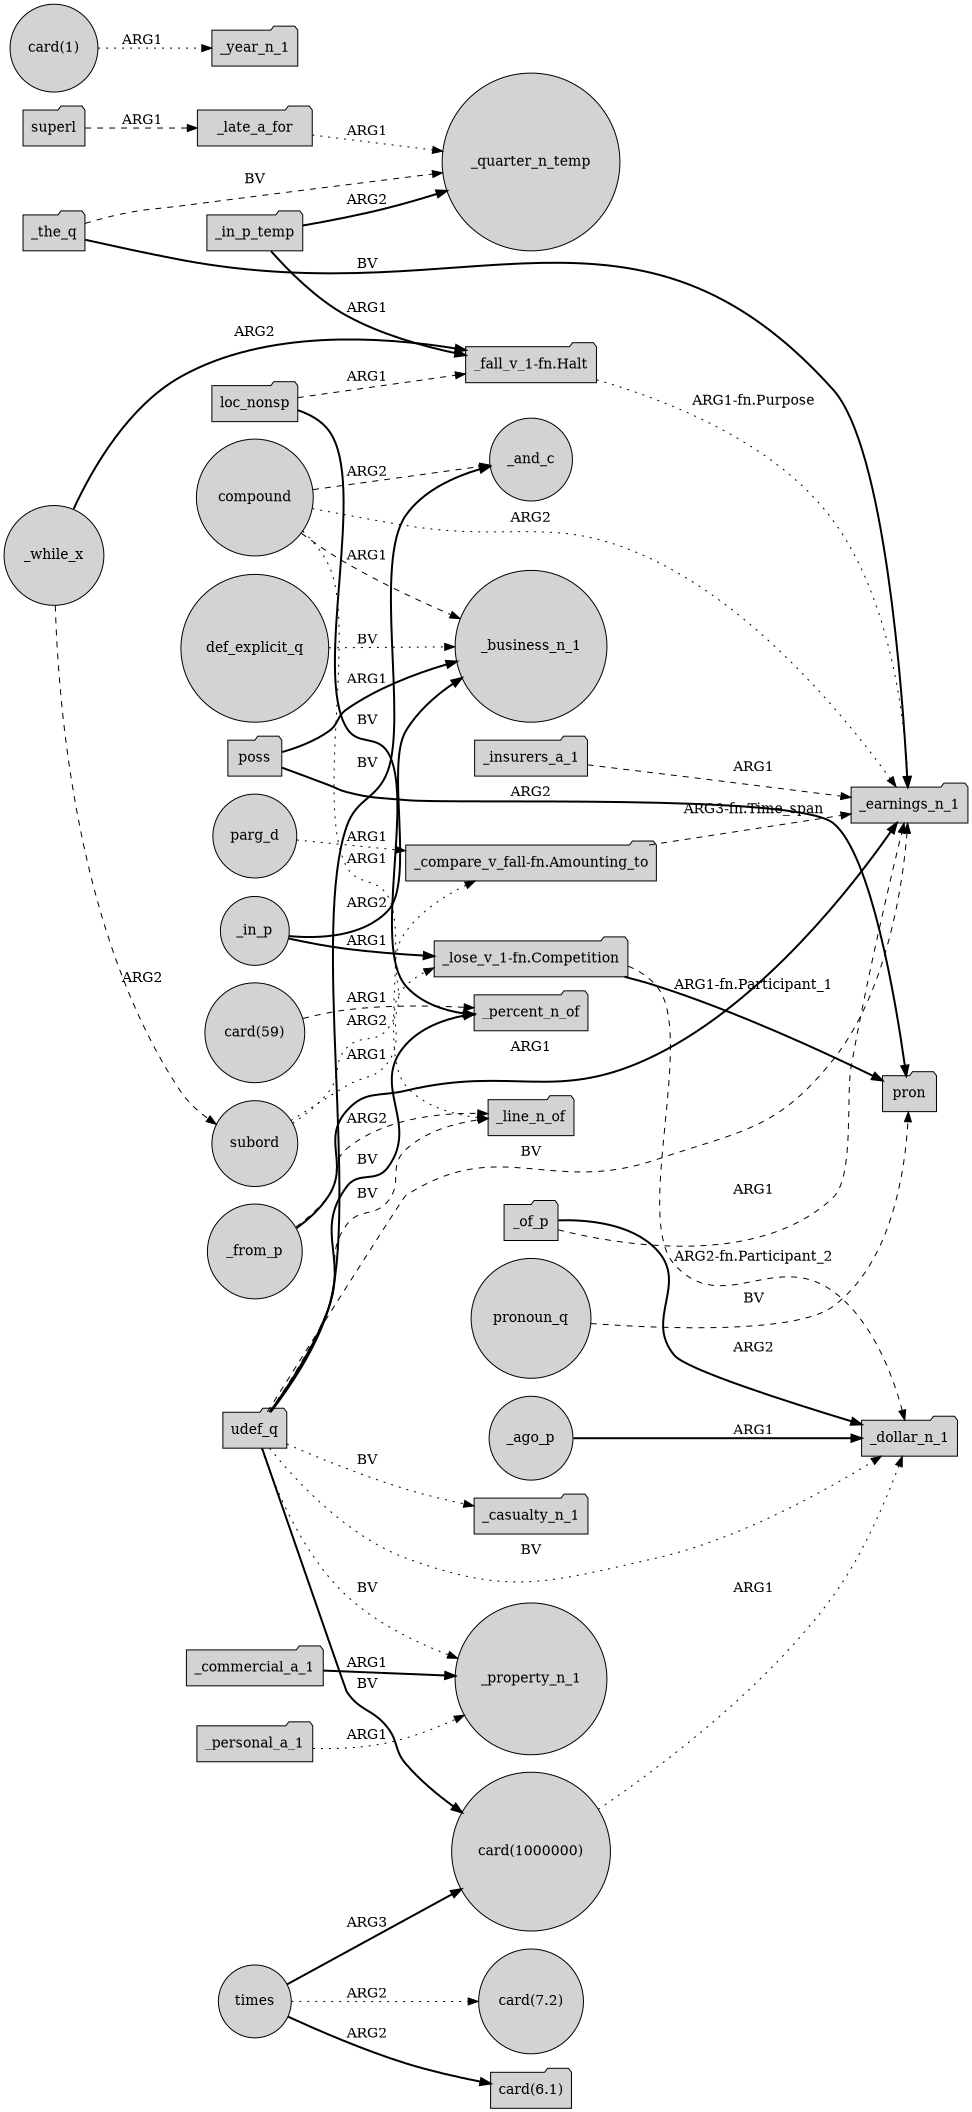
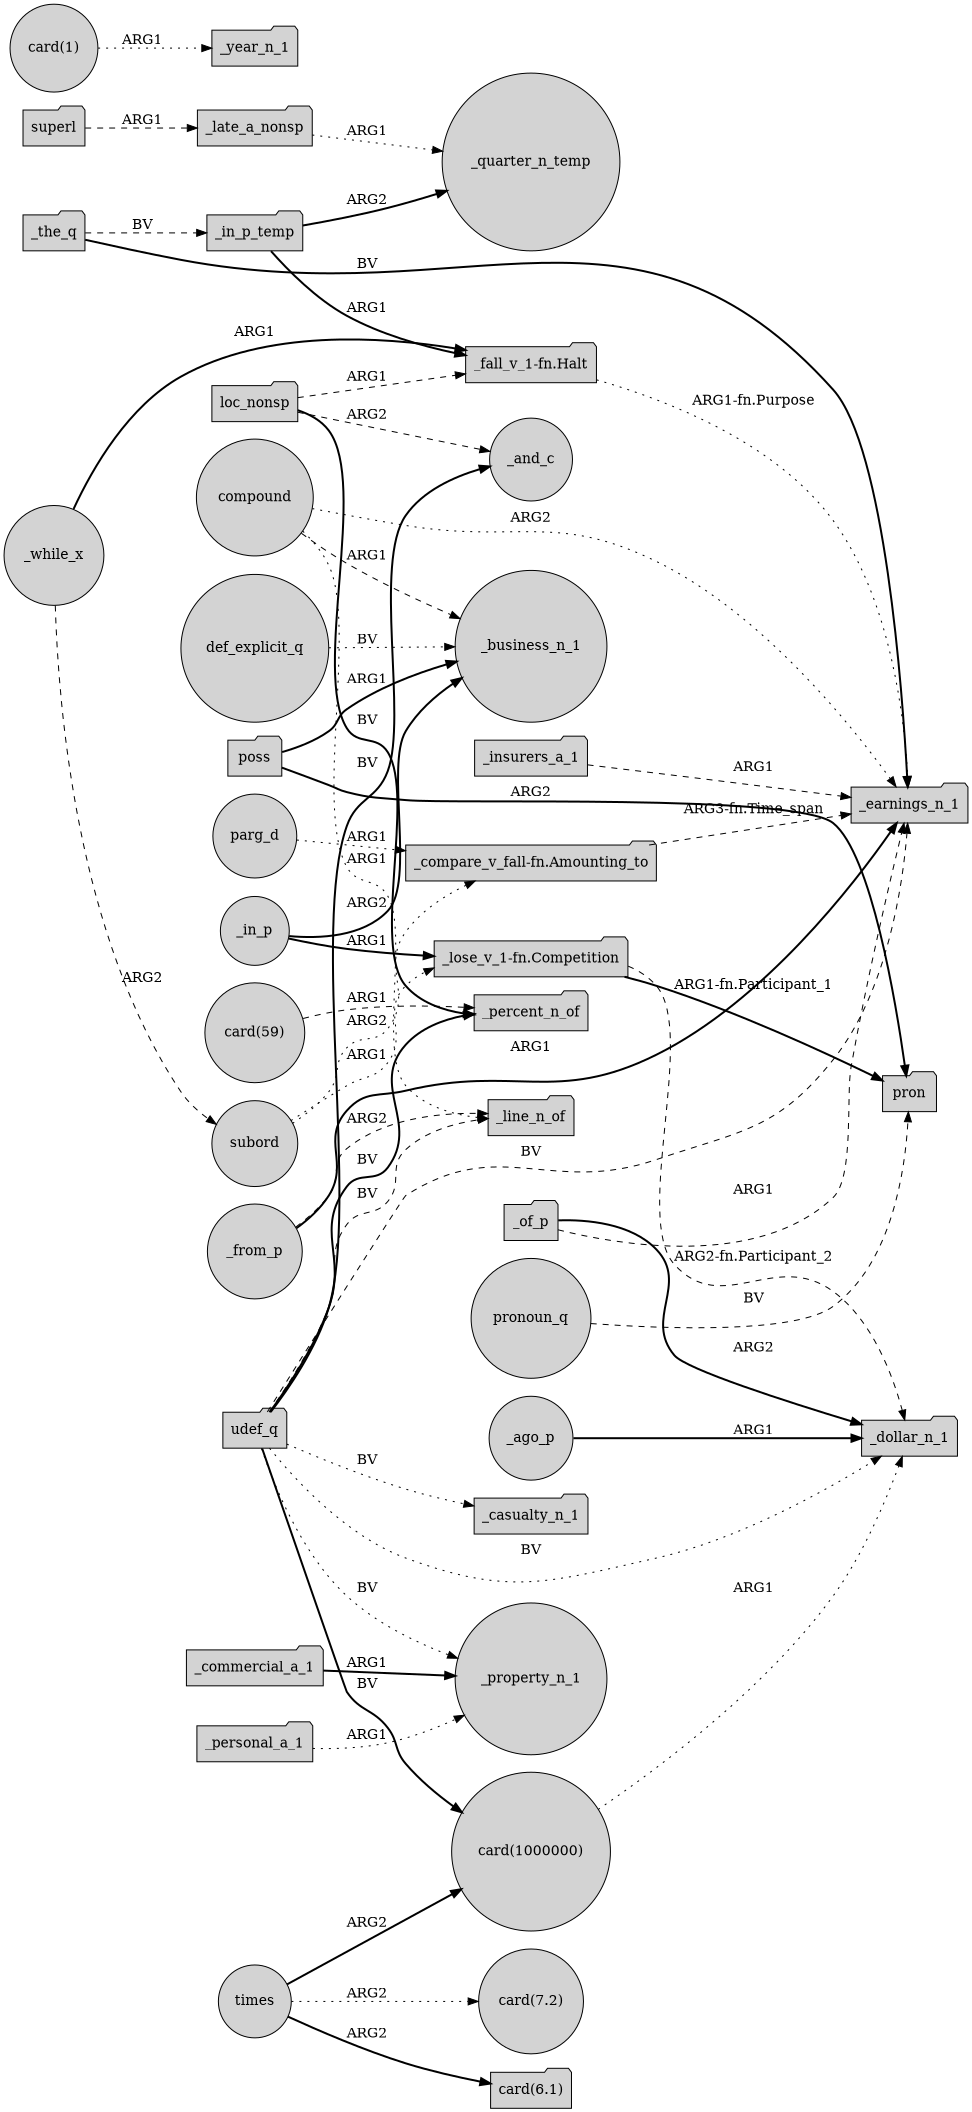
  digraph {
    rankdir=LR
    node [shape=folder style=filled]
    edge [style=bold]
    def_explicit_q [shape=circle]
    _business_n_1 [shape=circle]
    _quarter_n_temp [shape=circle]
-   _late_a_for
+   _late_a_for [label=_late_a_nonsp]
    _in_p_temp
    "_fall_v_1-fn.Halt"
    _earnings_n_1
    poss
    pron
    udef_q
    _line_n_of
    _dollar_n_1
    _casualty_n_1
    _and_c [shape=circle]
    _property_n_1 [shape=circle]
    _percent_n_of
    "card(1000000)" [shape=circle]
    n18 [label="_compare_v_fall-fn.Amounting_to"]
    _ago_p [shape=circle]
    _while_x [shape=circle]
    subord [shape=circle]
    "_lose_v_1-fn.Competition"
    "card(1)" [shape=circle]
    _year_n_1
    _the_q
    superl
    times [shape=circle]
    "card(7.2)" [shape=circle]
    "card(6.1)"
    _from_p [shape=circle]
    _commercial_a_1
    compound [shape=circle]
    pronoun_q [shape=circle]
    _in_p [shape=circle]
    loc_nonsp
    _of_p
    "card(59)" [shape=circle]
    _insurers_a_1
    parg_d [shape=circle]
    _personal_a_1
    def_explicit_q -> _business_n_1 [label=BV style=dotted]
    _late_a_for -> _quarter_n_temp [label=ARG1 style=dotted]
    _in_p_temp -> _quarter_n_temp [label=ARG2]
    _in_p_temp -> "_fall_v_1-fn.Halt" [label=ARG1]
    "_fall_v_1-fn.Halt" -> _earnings_n_1 [label="ARG1-fn.Purpose" style=dotted]
    poss -> _business_n_1 [label=ARG1]
    poss -> pron [label=ARG2]
    udef_q -> _earnings_n_1 [label=BV style=dashed]
    udef_q -> _line_n_of [label=BV style=dashed]
    udef_q -> _dollar_n_1 [label=BV style=dotted]
    udef_q -> _casualty_n_1 [label=BV style=dotted]
    udef_q -> _and_c [label=BV]
    udef_q -> _property_n_1 [label=BV style=dotted]
    udef_q -> _percent_n_of [label=BV]
    udef_q -> "card(1000000)" [label=BV]
    "card(1000000)" -> _dollar_n_1 [label=ARG1 style=dotted]
    n18 -> _earnings_n_1 [label="ARG3-fn.Time_span" style=dashed]
    _ago_p -> _dollar_n_1 [label=ARG1]
-   _while_x -> "_fall_v_1-fn.Halt" [label=ARG2]
+   _while_x -> "_fall_v_1-fn.Halt" [label=ARG1]
    _while_x -> subord [label=ARG2 style=dashed]
    subord -> n18 [label=ARG2 style=dotted]
    subord -> "_lose_v_1-fn.Competition" [label=ARG1 style=dotted]
    "_lose_v_1-fn.Competition" -> pron [label="ARG1-fn.Participant_1"]
    "_lose_v_1-fn.Competition" -> _dollar_n_1 [label="ARG2-fn.Participant_2" style=dashed]
    "card(1)" -> _year_n_1 [label=ARG1 style=dotted]
-   _the_q -> _quarter_n_temp [label=BV style=dashed]
+   _the_q -> _in_p_temp [label=BV style=dashed]
    _the_q -> _earnings_n_1 [label=BV]
    superl -> _late_a_for [label=ARG1 style=dashed]
-   times -> "card(1000000)" [label=ARG3]
+   times -> "card(1000000)" [label=ARG2]
    times -> "card(7.2)" [label=ARG2 style=dotted]
    times -> "card(6.1)" [label=ARG2]
    _from_p -> _earnings_n_1 [label=ARG1]
    _from_p -> _line_n_of [label=ARG2 style=dashed]
    _commercial_a_1 -> _property_n_1 [label=ARG1]
    compound -> _business_n_1 [label=ARG1 style=dashed]
    compound -> _earnings_n_1 [label=ARG2 style=dotted]
    compound -> _line_n_of [label=ARG1 style=dotted]
-   compound -> _and_c [label=ARG2 style=dashed]
+   loc_nonsp -> _and_c [label=ARG2 style=dashed]
    pronoun_q -> pron [label=BV style=dashed]
    _in_p -> _business_n_1 [label=ARG2]
    _in_p -> "_lose_v_1-fn.Competition" [label=ARG1]
    loc_nonsp -> "_fall_v_1-fn.Halt" [label=ARG1 style=dashed]
    loc_nonsp -> _percent_n_of [label=BV]
    _of_p -> _earnings_n_1 [label=ARG1 style=dashed]
    _of_p -> _dollar_n_1 [label=ARG2]
    "card(59)" -> _percent_n_of [label=ARG1 style=dashed]
    _insurers_a_1 -> _earnings_n_1 [label=ARG1 style=dashed]
    parg_d -> n18 [label=ARG1 style=dotted]
    _personal_a_1 -> _property_n_1 [label=ARG1 style=dotted]
  }
